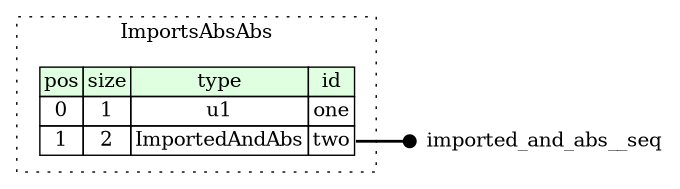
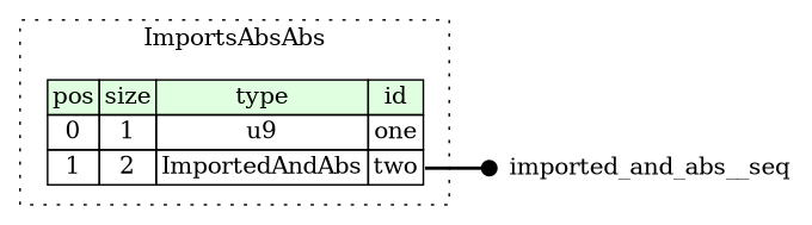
  digraph {
    rankdir=LR
    node [shape=plaintext]
-   n1 [label=<<TABLE BORDER="0" CELLBORDER="1" CELLSPACING="0"> 			<TR><TD BGCOLOR="#E0FFE0">pos</TD><TD BGCOLOR="#E0FFE0">size</TD><TD BGCOLOR="#E0FFE0">type</TD><TD BGCOLOR="#E0FFE0">id</TD></TR> 			<TR><TD PORT="one_pos">0</TD><TD PORT="one_size">1</TD><TD>u1</TD><TD PORT="one_type">one</TD></TR> 			<TR><TD PORT="two_pos">1</TD><TD PORT="two_size">2</TD><TD>ImportedAndAbs</TD><TD PORT="two_type">two</TD></TR> 		</TABLE>>]
+   n1 [label=<<TABLE BORDER="0" CELLBORDER="1" CELLSPACING="0"> 			<TR><TD BGCOLOR="#E0FFE0">pos</TD><TD BGCOLOR="#E0FFE0">size</TD><TD BGCOLOR="#E0FFE0">type</TD><TD BGCOLOR="#E0FFE0">id</TD></TR> 			<TR><TD PORT="one_pos">0</TD><TD PORT="one_size">1</TD><TD>u9</TD><TD PORT="one_type">one</TD></TR> 			<TR><TD PORT="two_pos">1</TD><TD PORT="two_size">2</TD><TD>ImportedAndAbs</TD><TD PORT="two_type">two</TD></TR> 		</TABLE>>]
    imported_and_abs__seq [color=teal]
    subgraph cluster_1 {
      label=ImportsAbsAbs
      style=dotted
      n1
    }
    n1 -> imported_and_abs__seq [style=bold tailport=two_type arrowhead=dot]
  }
